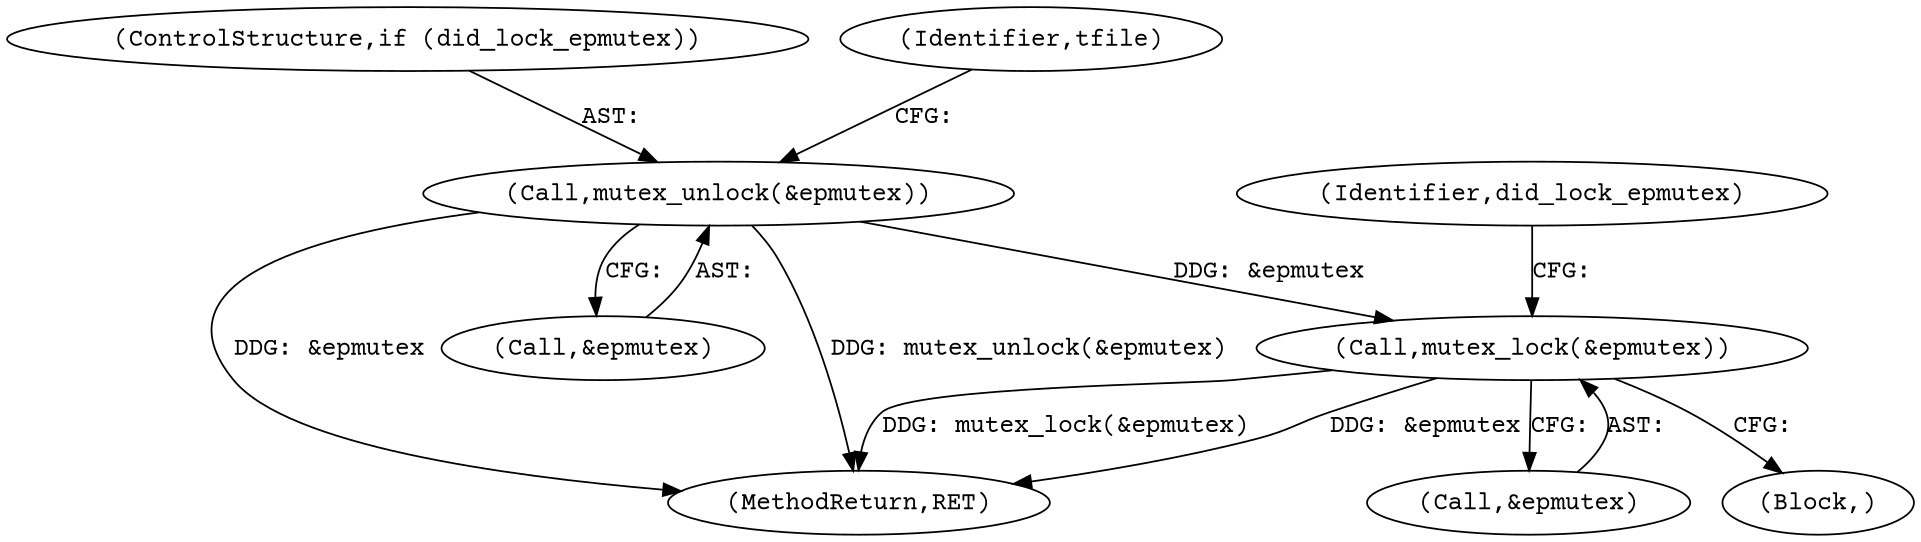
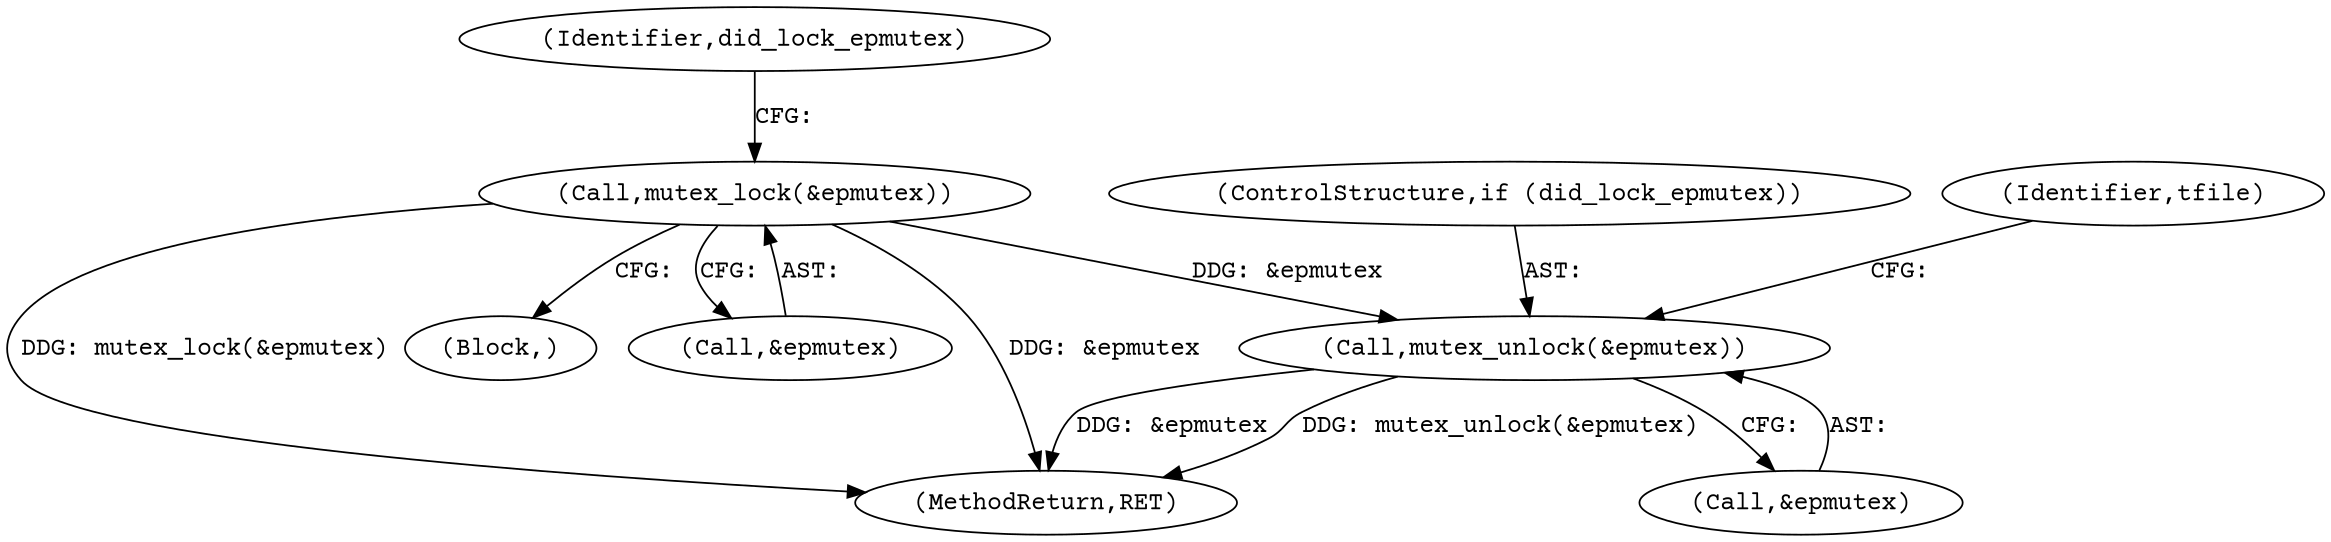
  digraph {
    fontname="Courier Prime"
    node [fontname="Courier Prime"]
    edge [fontname="Courier Prime"]
    n1 [label="(Call,mutex_unlock(&epmutex))"]
    n2 [label="(MethodReturn,RET)"]
    n3 [label="(Call,&epmutex)"]
    n4 [label="(ControlStructure,if (did_lock_epmutex))"]
    n5 [label="(Call,mutex_lock(&epmutex))"]
    n6 [label="(Block,)"]
    n7 [label="(Call,&epmutex)"]
    n8 [label="(Identifier,did_lock_epmutex)"]
    n9 [label="(Identifier,tfile)"]
    n1 -> n2 [label="DDG: &epmutex"]
    n1 -> n2 [label="DDG: mutex_unlock(&epmutex)"]
    n1 -> n3 [label="CFG: "]
    n3 -> n1 [label="AST: "]
    n4 -> n1 [label="AST: "]
-   n1 -> n5 [label="DDG: &epmutex"]
+   n5 -> n1 [label="DDG: &epmutex"]
    n5 -> n2 [label="DDG: &epmutex"]
    n5 -> n2 [label="DDG: mutex_lock(&epmutex)"]
    n5 -> n6 [label="CFG: "]
    n5 -> n7 [label="CFG: "]
    n7 -> n5 [label="AST: "]
    n8 -> n5 [label="CFG: "]
    n9 -> n1 [label="CFG: "]
  }
